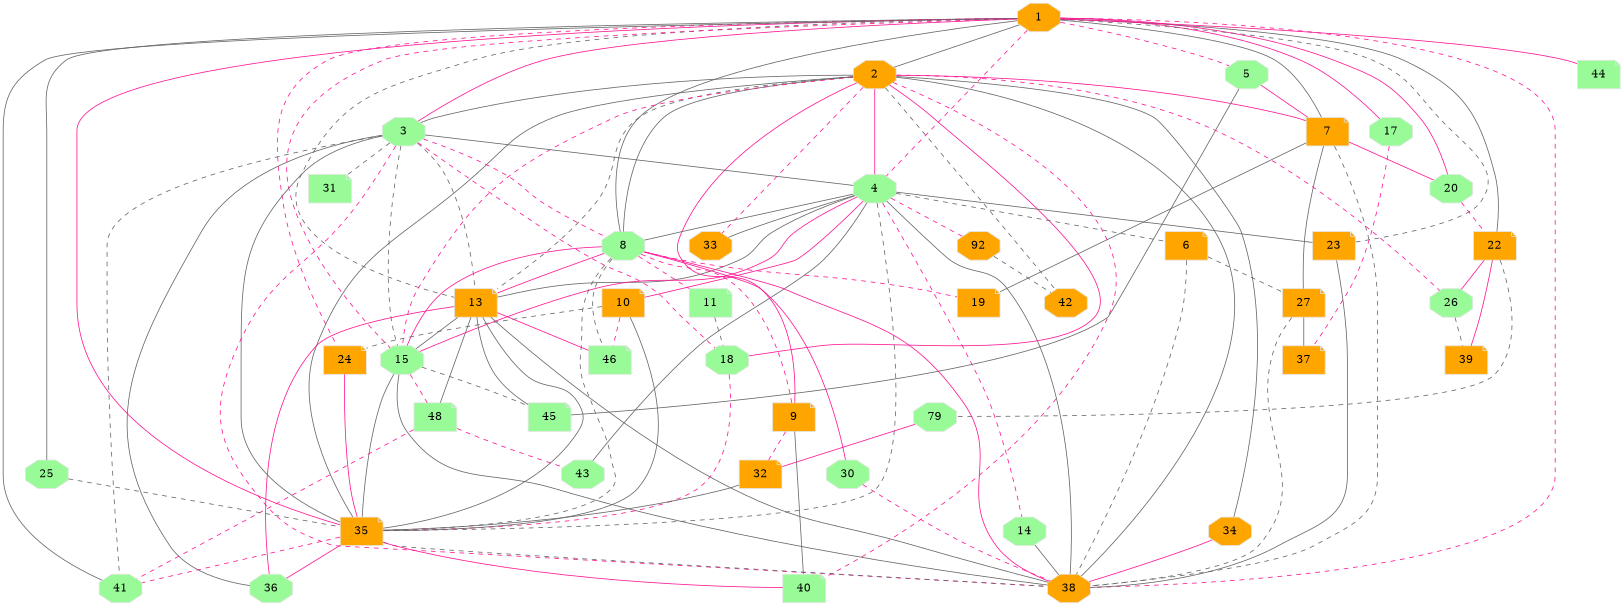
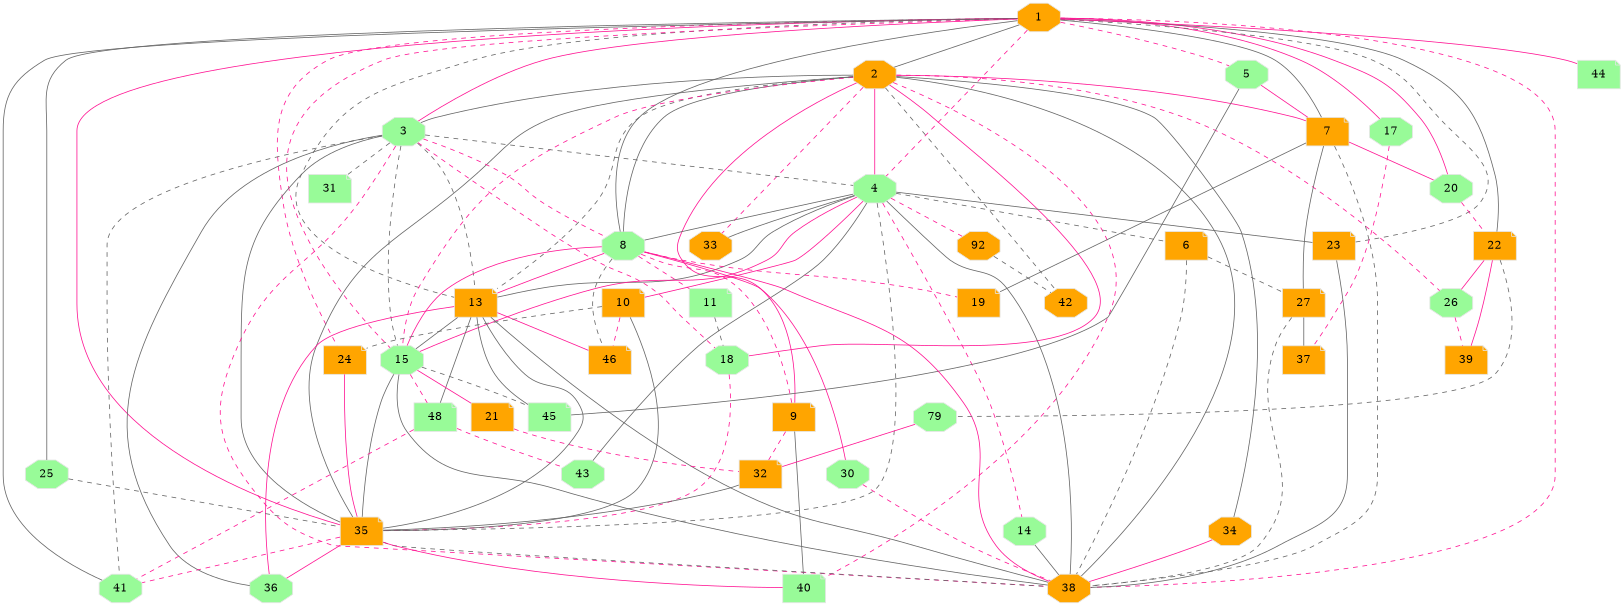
  graph {
    node [color=gray90 fillcolor=orange shape=octagon style=filled]
    edge [color=gray40 style=solid weight=1.0]
    1
    2
    3 [fillcolor=palegreen]
    4 [fillcolor=palegreen]
    5 [fillcolor=palegreen]
    7 [shape=note]
    8 [fillcolor=palegreen]
    13 [shape=note]
    15 [fillcolor=palegreen]
    17 [fillcolor=palegreen]
    20 [fillcolor=palegreen]
    22 [shape=note]
    23 [shape=note]
    24 [shape=note]
    25 [fillcolor=palegreen]
    35 [shape=note]
    38
    41 [fillcolor=palegreen]
    44 [fillcolor=palegreen shape=note]
    9 [shape=note]
    18 [fillcolor=palegreen]
    26 [fillcolor=palegreen]
    33
    34
    40 [fillcolor=palegreen shape=note]
    42
    31 [fillcolor=palegreen shape=note]
    36 [fillcolor=palegreen]
    6 [shape=note]
    10 [shape=note]
    n31 [label=92]
    14 [fillcolor=palegreen]
    43 [fillcolor=palegreen]
    45 [fillcolor=palegreen shape=note]
    27 [shape=note]
    19 [shape=note]
    11 [fillcolor=palegreen shape=note]
    30 [fillcolor=palegreen]
-   46 [fillcolor=palegreen shape=note]
+   46 [shape=note]
    n40 [fillcolor=palegreen label=48 shape=note]
+   21 [shape=note]
    37 [shape=note]
    n43 [fillcolor=palegreen label=79]
    39 [shape=note]
    32 [shape=note]
    1 -- 2
    1 -- 3 [color=deeppink]
    1 -- 4 [color=deeppink style=dashed weight=2.0]
    1 -- 5 [color=deeppink style=dashed]
    1 -- 7
    1 -- 8 [weight=2.0]
    1 -- 13 [style=dashed]
    1 -- 15 [color=deeppink style=dashed]
    1 -- 17 [color=deeppink]
    1 -- 20 [color=deeppink]
    1 -- 22
    1 -- 23 [style=dashed]
    1 -- 24 [color=deeppink style=dashed]
    1 -- 25
    1 -- 35 [color=deeppink]
    1 -- 38 [color=deeppink style=dashed]
    1 -- 41
    1 -- 44 [color=deeppink]
    2 -- 3
    2 -- 4 [color=deeppink weight=2.0]
    2 -- 7 [color=deeppink]
    2 -- 8
    2 -- 13 [style=dashed]
    2 -- 15 [color=deeppink style=dashed]
    2 -- 35
    2 -- 38
    2 -- 9 [color=deeppink]
    2 -- 18 [color=deeppink]
    2 -- 26 [color=deeppink style=dashed]
    2 -- 33 [color=deeppink style=dashed]
    2 -- 34
    2 -- 40 [color=deeppink style=dashed]
    2 -- 42 [style=dashed]
-   3 -- 4 [weight=2.0]
+   3 -- 4 [style=dashed weight=2.0]
    3 -- 8 [color=deeppink style=dashed]
    3 -- 13 [style=dashed]
    3 -- 15 [style=dashed]
    3 -- 35
    3 -- 38 [color=deeppink style=dashed]
    3 -- 41 [style=dashed]
    3 -- 18 [color=deeppink style=dashed]
    3 -- 31 [style=dashed]
    3 -- 36
    4 -- 8 [weight=2.0]
    4 -- 13 [weight=2.0]
    4 -- 15 [color=deeppink weight=2.0]
    4 -- 23
    4 -- 35 [style=dashed weight=2.0]
    4 -- 38 [weight=2.0]
    4 -- 33
    4 -- 6 [style=dashed]
    4 -- 10 [color=deeppink]
    4 -- n31 [color=deeppink style=dashed weight=2.0]
    4 -- 14 [color=deeppink style=dashed]
    4 -- 43
    5 -- 7 [color=deeppink]
    5 -- 45
    7 -- 20 [color=deeppink]
    7 -- 38 [style=dashed]
    7 -- 27
    7 -- 19
    8 -- 13 [color=deeppink]
    8 -- 15 [color=deeppink]
-   8 -- 35 [style=dashed]
    8 -- 38 [color=deeppink]
    8 -- 9 [color=deeppink style=dashed]
    8 -- 19 [color=deeppink style=dashed]
    8 -- 11 [color=deeppink style=dashed]
    8 -- 30 [color=deeppink]
    8 -- 46 [style=dashed]
    13 -- 15
    13 -- 35 [weight=2.0]
    13 -- 38
    13 -- 36 [color=deeppink]
    13 -- 45
    13 -- 46 [color=deeppink]
    13 -- n40
    15 -- 35 [weight=3.0]
    15 -- 38
    15 -- 45 [style=dashed]
    15 -- n40 [color=deeppink style=dashed]
+   15 -- 21 [color=deeppink]
    17 -- 37 [color=deeppink style=dashed]
    20 -- 22 [color=deeppink style=dashed]
    22 -- 26 [color=deeppink]
    22 -- n43 [style=dashed]
    22 -- 39 [color=deeppink]
    23 -- 38
    24 -- 35 [color=deeppink]
    25 -- 35 [style=dashed]
    35 -- 38 [style=dashed weight=2.0]
    35 -- 41 [color=deeppink style=dashed]
    35 -- 40 [color=deeppink]
    35 -- 36 [color=deeppink]
    9 -- 40
    9 -- 32 [color=deeppink style=dashed]
    18 -- 35 [color=deeppink style=dashed]
-   26 -- 39 [style=dashed]
+   26 -- 39 [color=deeppink style=dashed]
    34 -- 38 [color=deeppink]
    6 -- 38 [style=dashed]
    6 -- 27 [style=dashed]
    10 -- 24 [style=dashed]
    10 -- 35
    10 -- 46 [color=deeppink style=dashed]
    n31 -- 42 [style=dashed]
    14 -- 38
    27 -- 38 [style=dashed]
    27 -- 37
    11 -- 18 [style=dashed]
    30 -- 38 [color=deeppink style=dashed]
    n40 -- 41 [color=deeppink style=dashed]
    n40 -- 43 [color=deeppink style=dashed]
+   21 -- 32 [color=deeppink style=dashed]
    n43 -- 32 [color=deeppink]
    32 -- 35 [weight=2.0]
  }
